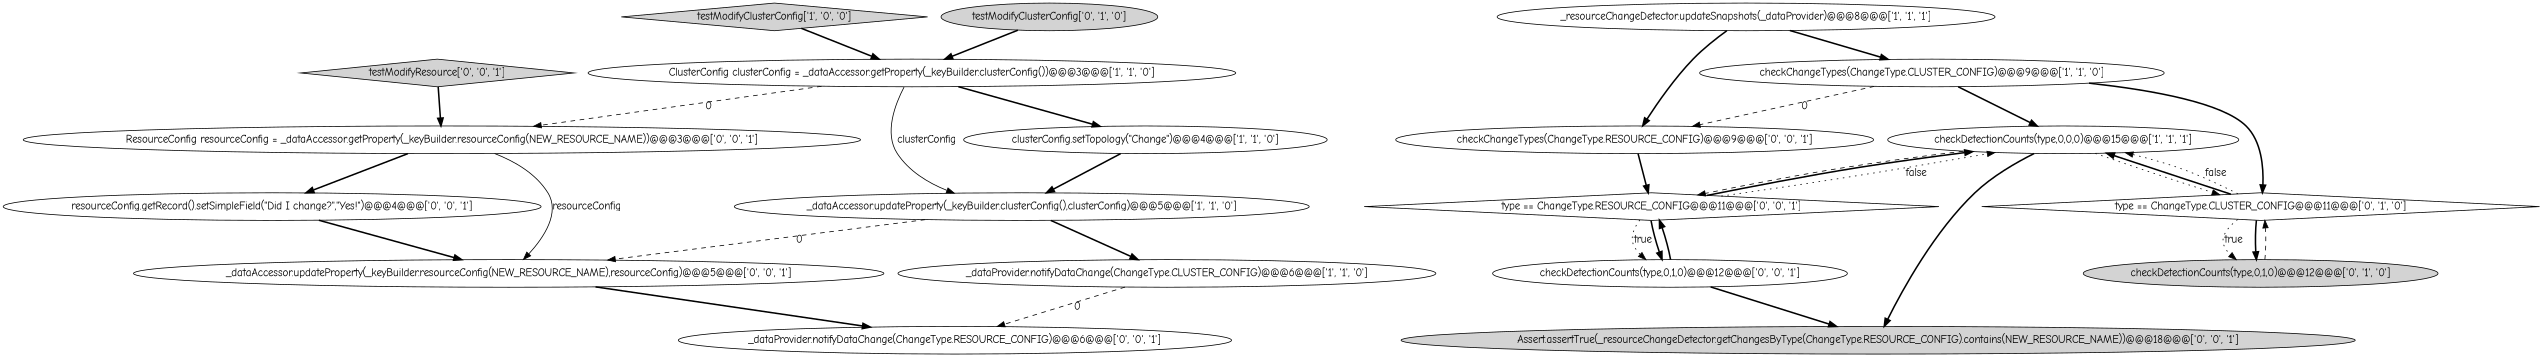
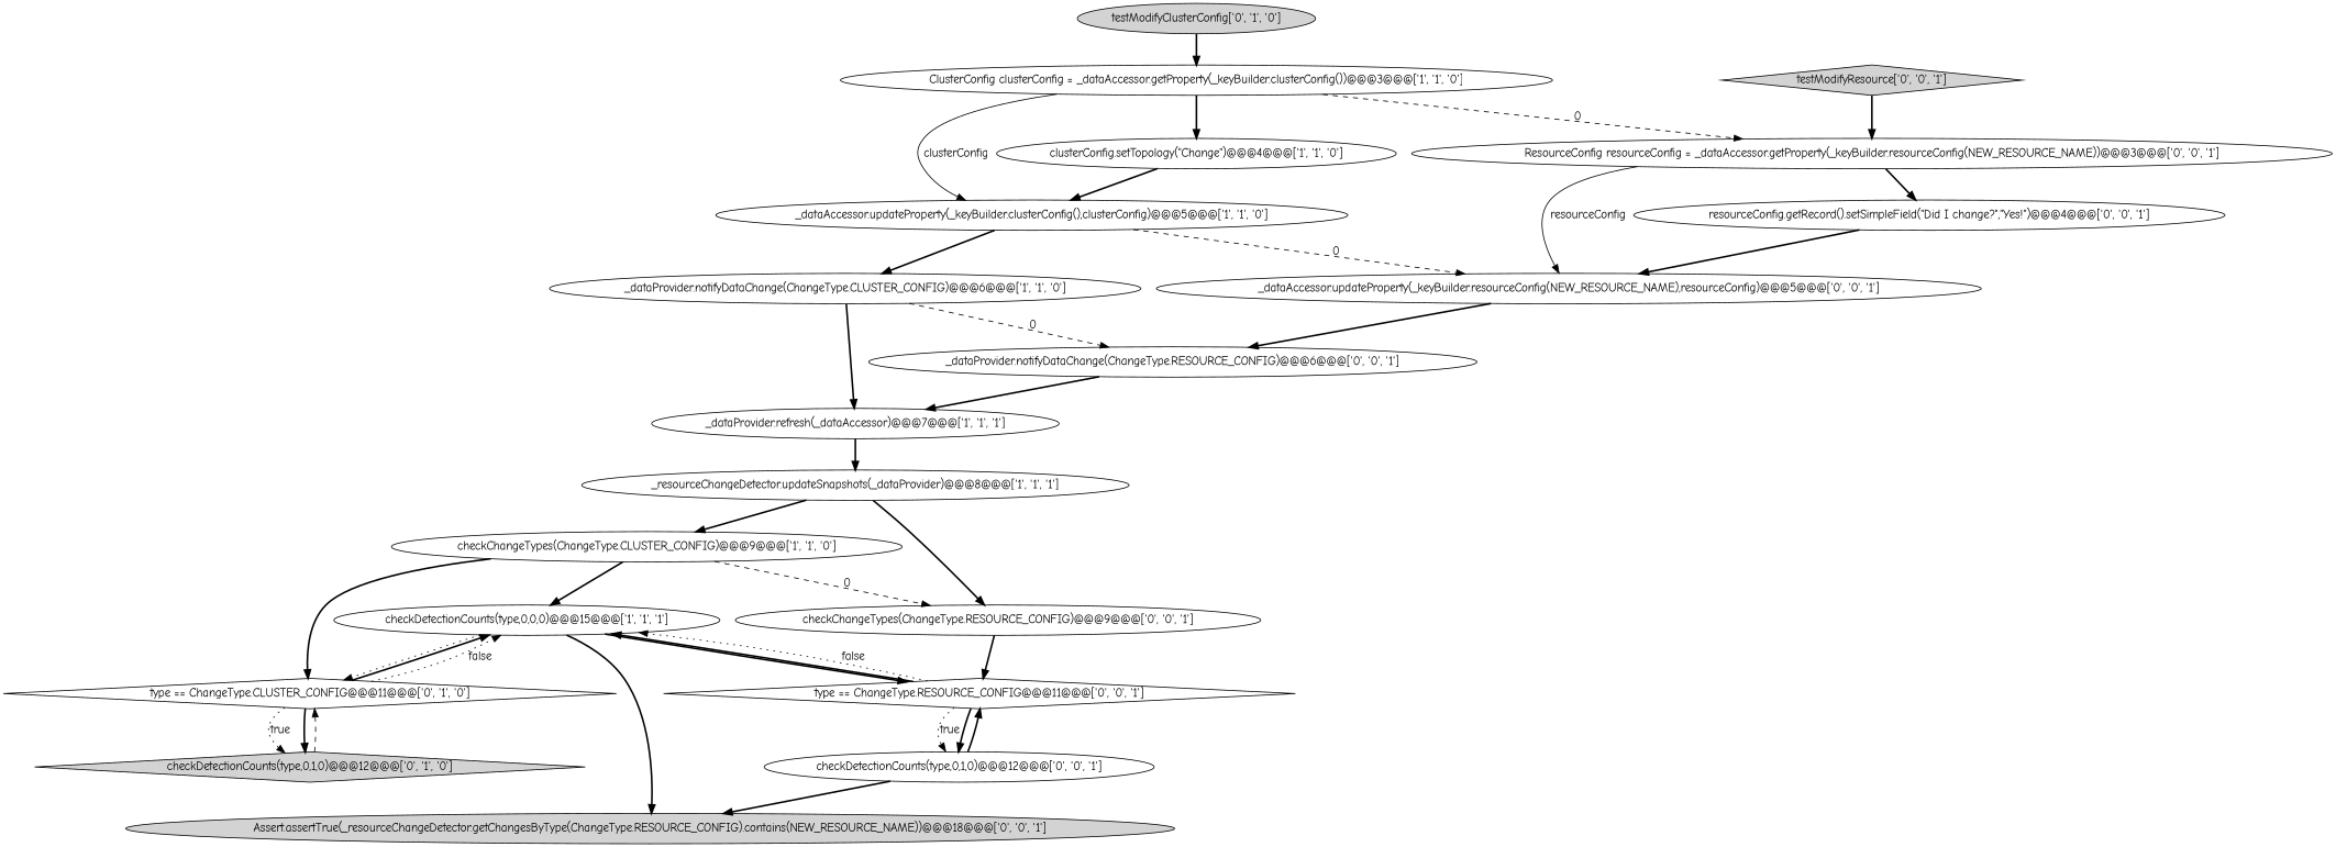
  digraph {
    fontname="Comic Neue"
    node [fillcolor=white fontname="Comic Neue" shape=ellipse style=filled]
    edge [fontname="Comic Neue" style=bold]
-   n1 [fillcolor=lightgray label="testModifyClusterConfig['1', '0', '0']" shape=diamond]
    n2 [label="ClusterConfig clusterConfig = _dataAccessor.getProperty(_keyBuilder.clusterConfig())@@@3@@@['1', '1', '0']"]
    n3 [label="_dataAccessor.updateProperty(_keyBuilder.clusterConfig(),clusterConfig)@@@5@@@['1', '1', '0']"]
    n4 [label="ResourceConfig resourceConfig = _dataAccessor.getProperty(_keyBuilder.resourceConfig(NEW_RESOURCE_NAME))@@@3@@@['0', '0', '1']"]
    n5 [label="clusterConfig.setTopology(\"Change\")@@@4@@@['1', '1', '0']"]
    n6 [label="_dataAccessor.updateProperty(_keyBuilder.resourceConfig(NEW_RESOURCE_NAME),resourceConfig)@@@5@@@['0', '0', '1']"]
    n7 [label="_dataProvider.notifyDataChange(ChangeType.CLUSTER_CONFIG)@@@6@@@['1', '1', '0']"]
    n8 [label="_dataProvider.notifyDataChange(ChangeType.RESOURCE_CONFIG)@@@6@@@['0', '0', '1']"]
+   n9 [label="_dataProvider.refresh(_dataAccessor)@@@7@@@['1', '1', '1']"]
    n10 [label="checkChangeTypes(ChangeType.CLUSTER_CONFIG)@@@9@@@['1', '1', '0']"]
    n11 [label="checkDetectionCounts(type,0,0,0)@@@15@@@['1', '1', '1']"]
    n12 [label="checkChangeTypes(ChangeType.RESOURCE_CONFIG)@@@9@@@['0', '0', '1']"]
    n13 [label="type == ChangeType.CLUSTER_CONFIG@@@11@@@['0', '1', '0']" shape=diamond]
    n14 [label="type == ChangeType.RESOURCE_CONFIG@@@11@@@['0', '0', '1']" shape=diamond]
    n15 [fillcolor=lightgray label="Assert.assertTrue(_resourceChangeDetector.getChangesByType(ChangeType.RESOURCE_CONFIG).contains(NEW_RESOURCE_NAME))@@@18@@@['0', '0', '1']"]
-   n16 [fillcolor=lightgray label="checkDetectionCounts(type,0,1,0)@@@12@@@['0', '1', '0']"]
+   n16 [fillcolor=lightgray label="checkDetectionCounts(type,0,1,0)@@@12@@@['0', '1', '0']" shape=diamond]
    n17 [label="checkDetectionCounts(type,0,1,0)@@@12@@@['0', '0', '1']"]
    n18 [label="_resourceChangeDetector.updateSnapshots(_dataProvider)@@@8@@@['1', '1', '1']"]
    n19 [label="resourceConfig.getRecord().setSimpleField(\"Did I change?\",\"Yes!\")@@@4@@@['0', '0', '1']"]
    n20 [fillcolor=lightgray label="testModifyClusterConfig['0', '1', '0']"]
    n21 [fillcolor=lightgray label="testModifyResource['0', '0', '1']" shape=diamond]
-   n1 -> n2
    n2 -> n3 [label=clusterConfig style=solid]
    n2 -> n4 [label=0 style=dashed]
    n2 -> n5
    n3 -> n6 [label=0 style=dashed]
    n3 -> n7
    n4 -> n6 [label=resourceConfig style=solid]
    n4 -> n19
    n5 -> n3
    n6 -> n8
    n7 -> n8 [label=0 style=dashed]
+   n7 -> n9
+   n8 -> n9
+   n9 -> n18
    n10 -> n11
    n10 -> n12 [label=0 style=dashed]
    n10 -> n13
    n11 -> n13 [style=dotted]
-   n11 -> n14 [style=dashed]
+   n11 -> n14
    n11 -> n15
    n12 -> n14
    n13 -> n11
    n13 -> n11 [label=false style=dotted]
    n13 -> n16 [label=true style=dotted]
    n13 -> n16
    n14 -> n11
    n14 -> n11 [label=false style=dotted]
    n14 -> n17 [label=true style=dotted]
    n14 -> n17
    n16 -> n13 [style=dashed]
    n17 -> n14
    n17 -> n15
    n18 -> n10
    n18 -> n12
    n19 -> n6
    n20 -> n2
    n21 -> n4
  }
